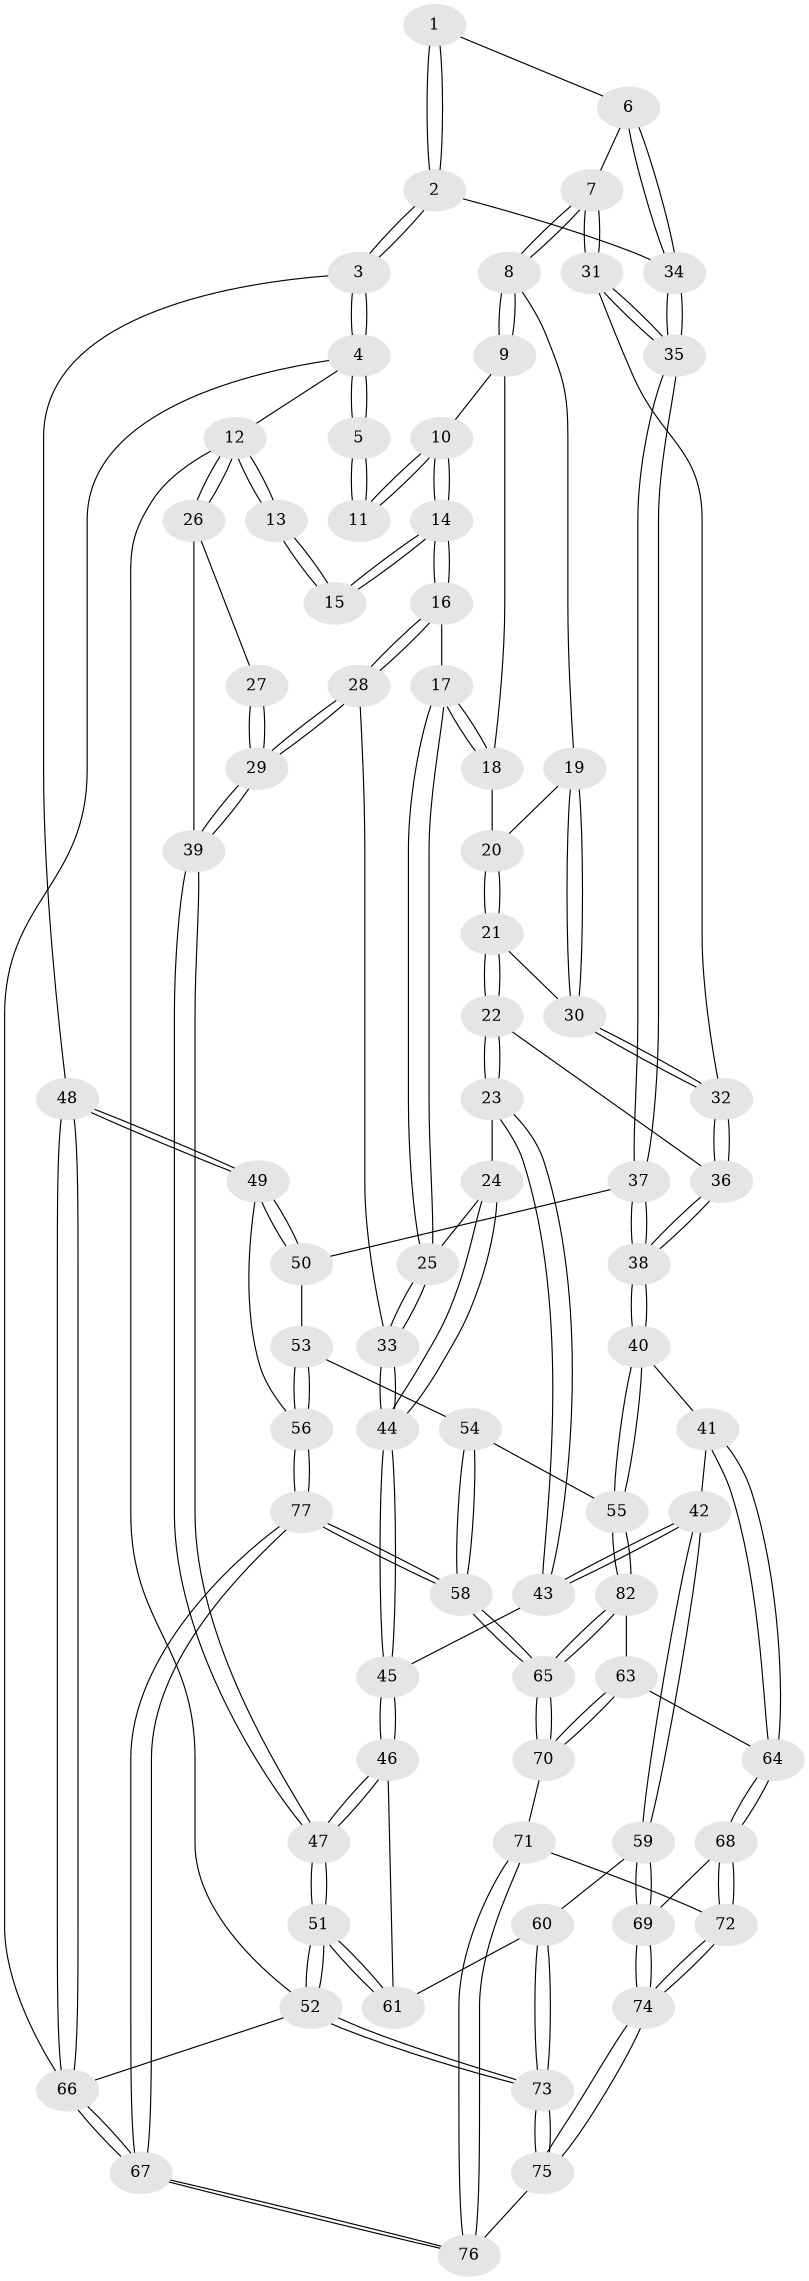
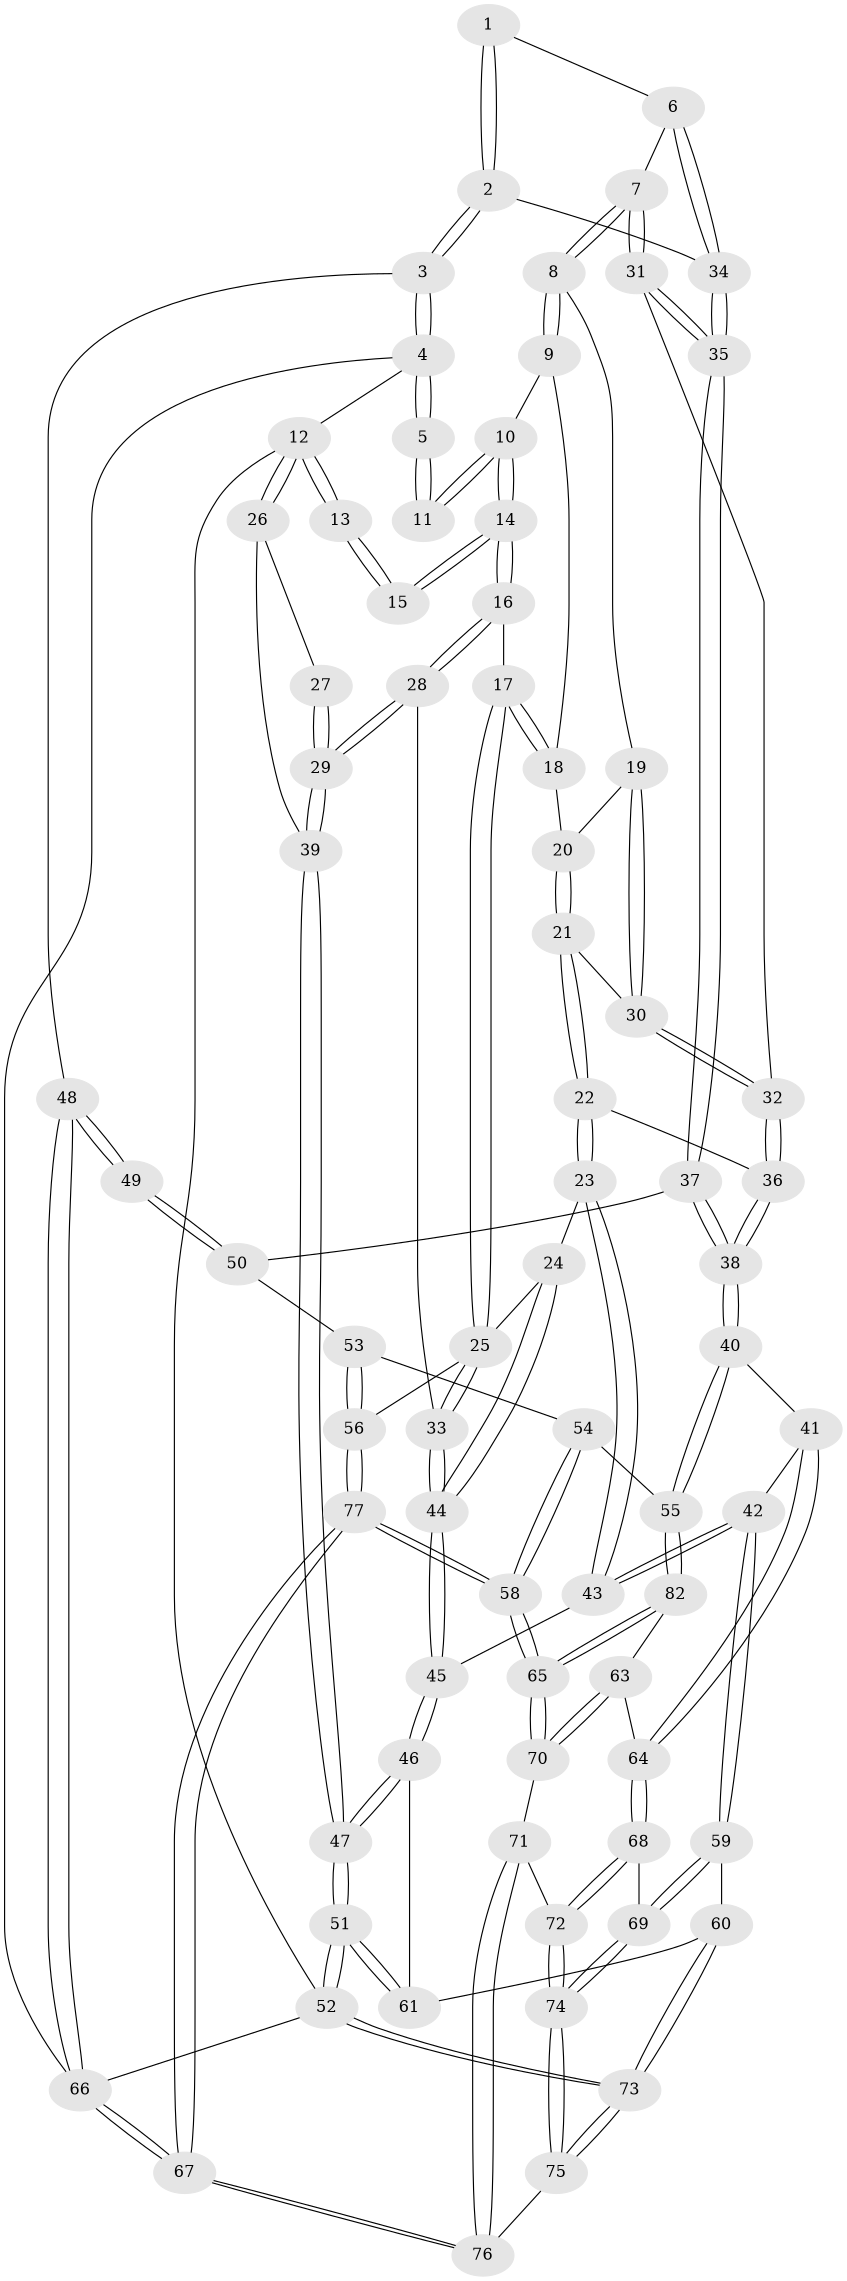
  graph {
    node [color=gray90 style=filled]
    1
    2
    6
    3
    34
    7
    4
    48
    35
    5
    12
    66
    49
    11
    13
    26
    52
    67
    8
    31
    9
    19
    32
    10
    18
    20
    30
    14
    15
    16
    27
    39
    73
    17
    28
    25
    33
    29
    21
    22
    23
    36
    24
    43
    38
    44
    45
    47
    37
    50
    40
    53
    41
    55
    51
    42
    64
    n58 [label=82]
    59
    68
    60
    69
    46
    61
    56
    n66 [label=77]
    54
    75
    58
    65
    63
    76
    70
    74
    71
    72
    1 -- 2
    1 -- 2
    1 -- 6
    2 -- 3
    2 -- 3
    2 -- 34
    6 -- 34
    6 -- 34
    6 -- 7
    3 -- 4
    3 -- 4
    3 -- 48
    34 -- 35
    34 -- 35
    7 -- 8
    7 -- 8
    7 -- 31
    7 -- 31
    4 -- 5
    4 -- 5
    4 -- 12
    4 -- 66
    48 -- 66
    48 -- 66
    48 -- 49
    48 -- 49
    35 -- 37
    35 -- 37
    5 -- 11
    5 -- 11
    12 -- 13
    12 -- 13
    12 -- 26
    12 -- 26
    12 -- 52
    66 -- 67
    66 -- 67
    49 -- 50
    49 -- 50
-   49 -- 56
+   25 -- 56
    13 -- 15
    13 -- 15
    26 -- 27
    26 -- 39
    52 -- 66
    52 -- 73
    52 -- 73
    67 -- 76
    67 -- 76
    8 -- 9
    8 -- 9
    8 -- 19
    31 -- 35
    31 -- 35
    31 -- 32
    9 -- 10
    9 -- 18
    19 -- 20
    19 -- 30
    19 -- 30
    32 -- 36
    32 -- 36
    10 -- 11
    10 -- 11
    10 -- 14
    10 -- 14
    18 -- 20
    20 -- 21
    20 -- 21
    30 -- 32
    30 -- 32
    14 -- 15
    14 -- 15
    14 -- 16
    14 -- 16
    16 -- 17
    16 -- 28
    16 -- 28
    27 -- 29
    27 -- 29
    39 -- 47
    39 -- 47
    73 -- 75
    73 -- 75
    17 -- 18
    17 -- 18
    17 -- 25
    17 -- 25
    28 -- 33
    28 -- 29
    28 -- 29
    25 -- 33
    25 -- 33
    33 -- 44
    33 -- 44
    29 -- 39
    29 -- 39
    21 -- 30
    21 -- 22
    21 -- 22
    22 -- 23
    22 -- 23
    22 -- 36
    23 -- 24
    23 -- 43
    23 -- 43
    36 -- 38
    36 -- 38
    24 -- 25
    24 -- 44
    24 -- 44
    43 -- 45
    38 -- 40
    38 -- 40
    44 -- 45
    44 -- 45
    45 -- 46
    45 -- 46
    47 -- 51
    47 -- 51
    37 -- 38
    37 -- 38
    37 -- 50
    50 -- 53
    40 -- 41
    40 -- 55
    40 -- 55
    53 -- 56
    53 -- 56
    53 -- 54
    41 -- 42
    41 -- 64
    41 -- 64
    55 -- n58
    55 -- n58
    51 -- 52
    51 -- 52
    51 -- 61
    51 -- 61
    42 -- 43
    42 -- 43
    42 -- 59
    42 -- 59
    64 -- 68
    64 -- 68
    n58 -- 65
    n58 -- 65
    n58 -- 63
    59 -- 60
    59 -- 69
    59 -- 69
    68 -- 69
    68 -- 72
    68 -- 72
    60 -- 73
    60 -- 73
    60 -- 61
    69 -- 74
    69 -- 74
    46 -- 47
    46 -- 47
    46 -- 61
    56 -- n66
    56 -- n66
    n66 -- 67
    n66 -- 67
    n66 -- 58
    n66 -- 58
    54 -- 55
    54 -- 58
    54 -- 58
    75 -- 76
    58 -- 65
    58 -- 65
    65 -- 70
    65 -- 70
    63 -- 64
    63 -- 70
    63 -- 70
    70 -- 71
    74 -- 75
    74 -- 75
    71 -- 76
    71 -- 76
    71 -- 72
    72 -- 74
    72 -- 74
  }
